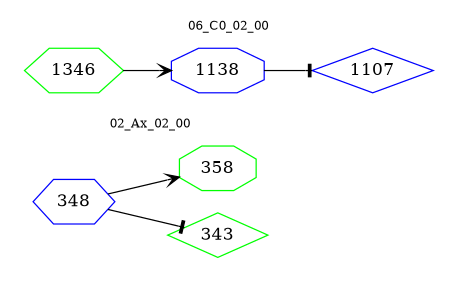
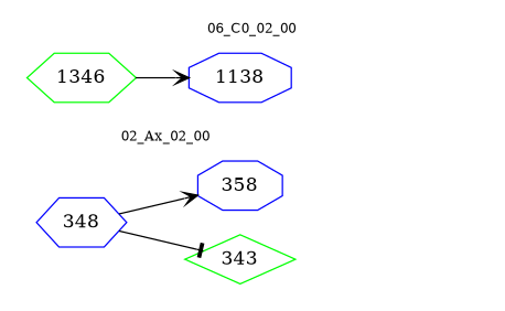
  digraph {
    rankdir=LR
    node [color=blue shape=diamond]
    edge [arrowhead=tee color=black]
    n1 [color=green label=343]
    n2 [label=348 shape=hexagon]
-   n3 [color=green label=358 shape=octagon]
+   n3 [label=358 shape=octagon]
    n4 [color=green label=1346 shape=hexagon]
    n5 [label=1138 shape=octagon]
-   n6 [label=1107]
    subgraph cluster_1 {
      color=white
      fontsize=10
      label="02_Ax_02_00"
      n1
      n2
      n3
    }
    subgraph cluster_2 {
      color=white
      fontsize=10
      label="06_C0_02_00"
      n4
      n5
-     n6
    }
    n2 -> n1
    n2 -> n3 [arrowhead=vee]
    n4 -> n5 [arrowhead=vee]
-   n5 -> n6
  }
